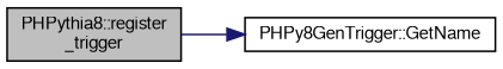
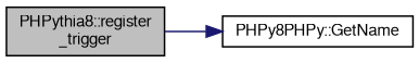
  digraph {
    rankdir=LR
    node [color=black fontname=FreeSans fontsize=10 shape=record]
    n1 [fillcolor=grey75 fontcolor=black height=0.2 label="PHPythia8::register\l_trigger" style=filled width=0.4]
-   n2 [height=0.2 label="PHPy8GenTrigger::GetName" width=0.4]
+   n2 [height=0.2 label="PHPy8PHPy::GetName" width=0.4]
    n1 -> n2 [color=midnightblue fontname=FreeSans fontsize=10 labelfontname=FreeSans labelfontsize=10 style=solid]
  }
